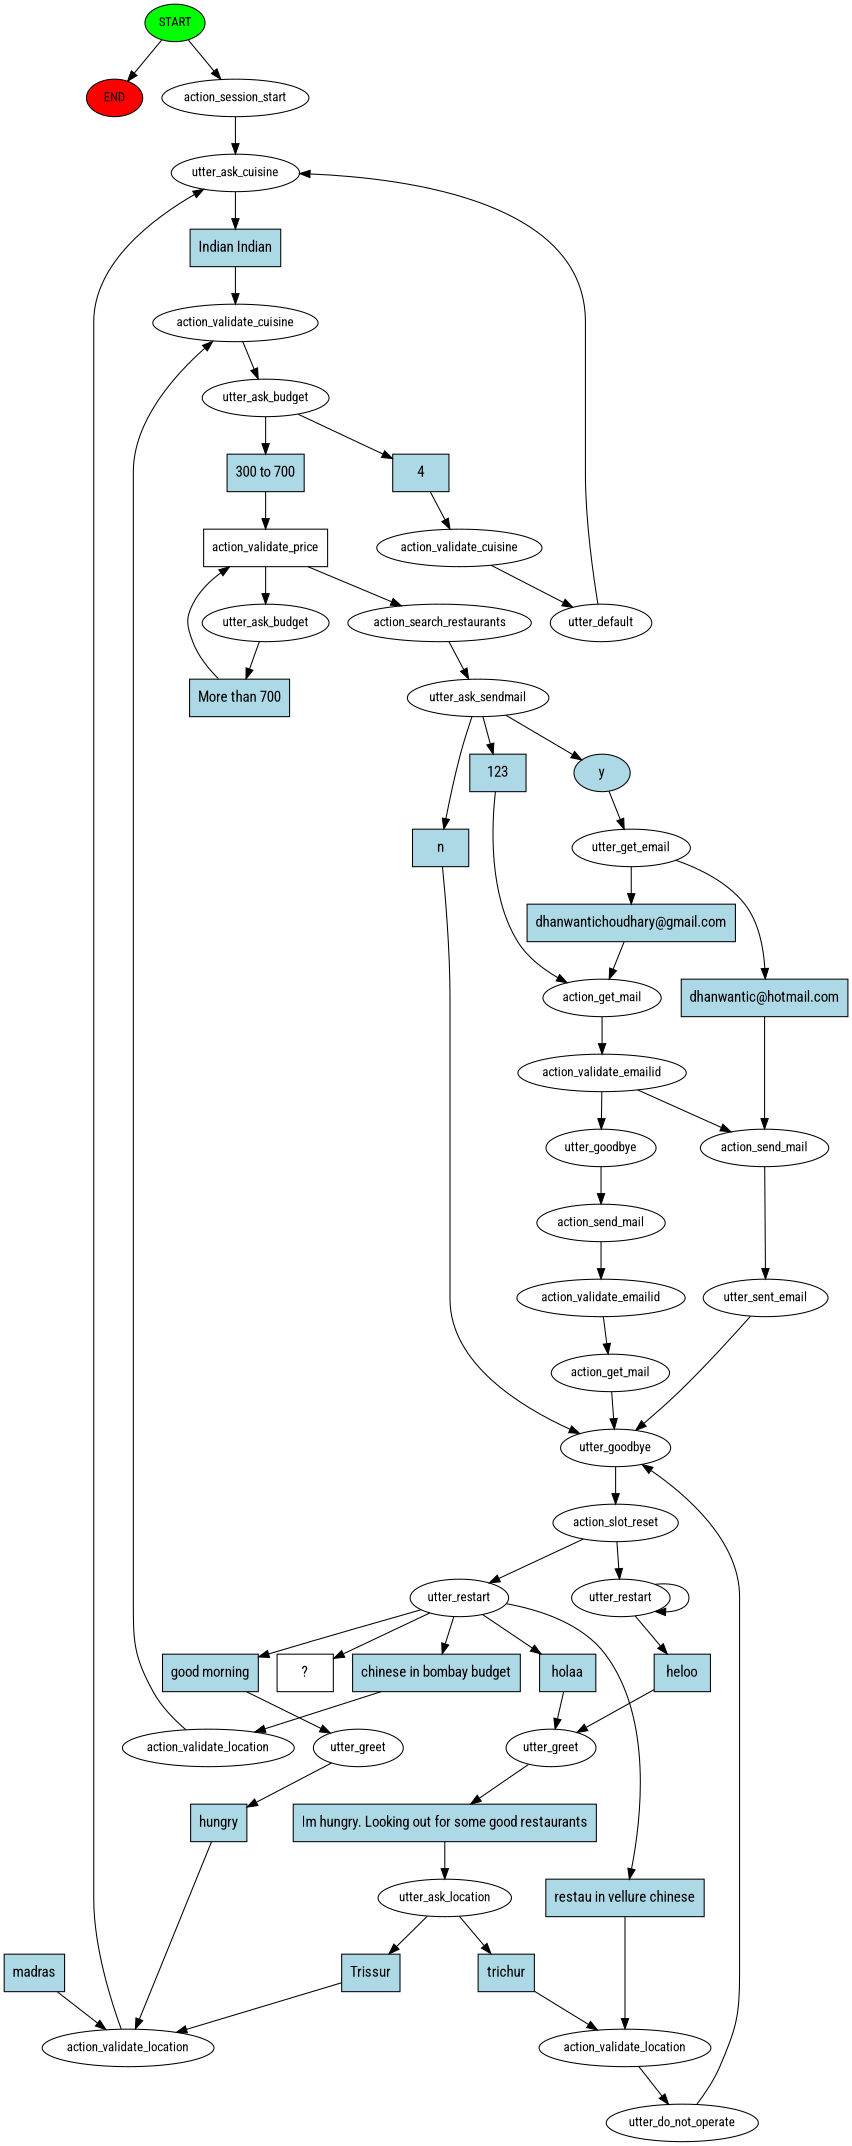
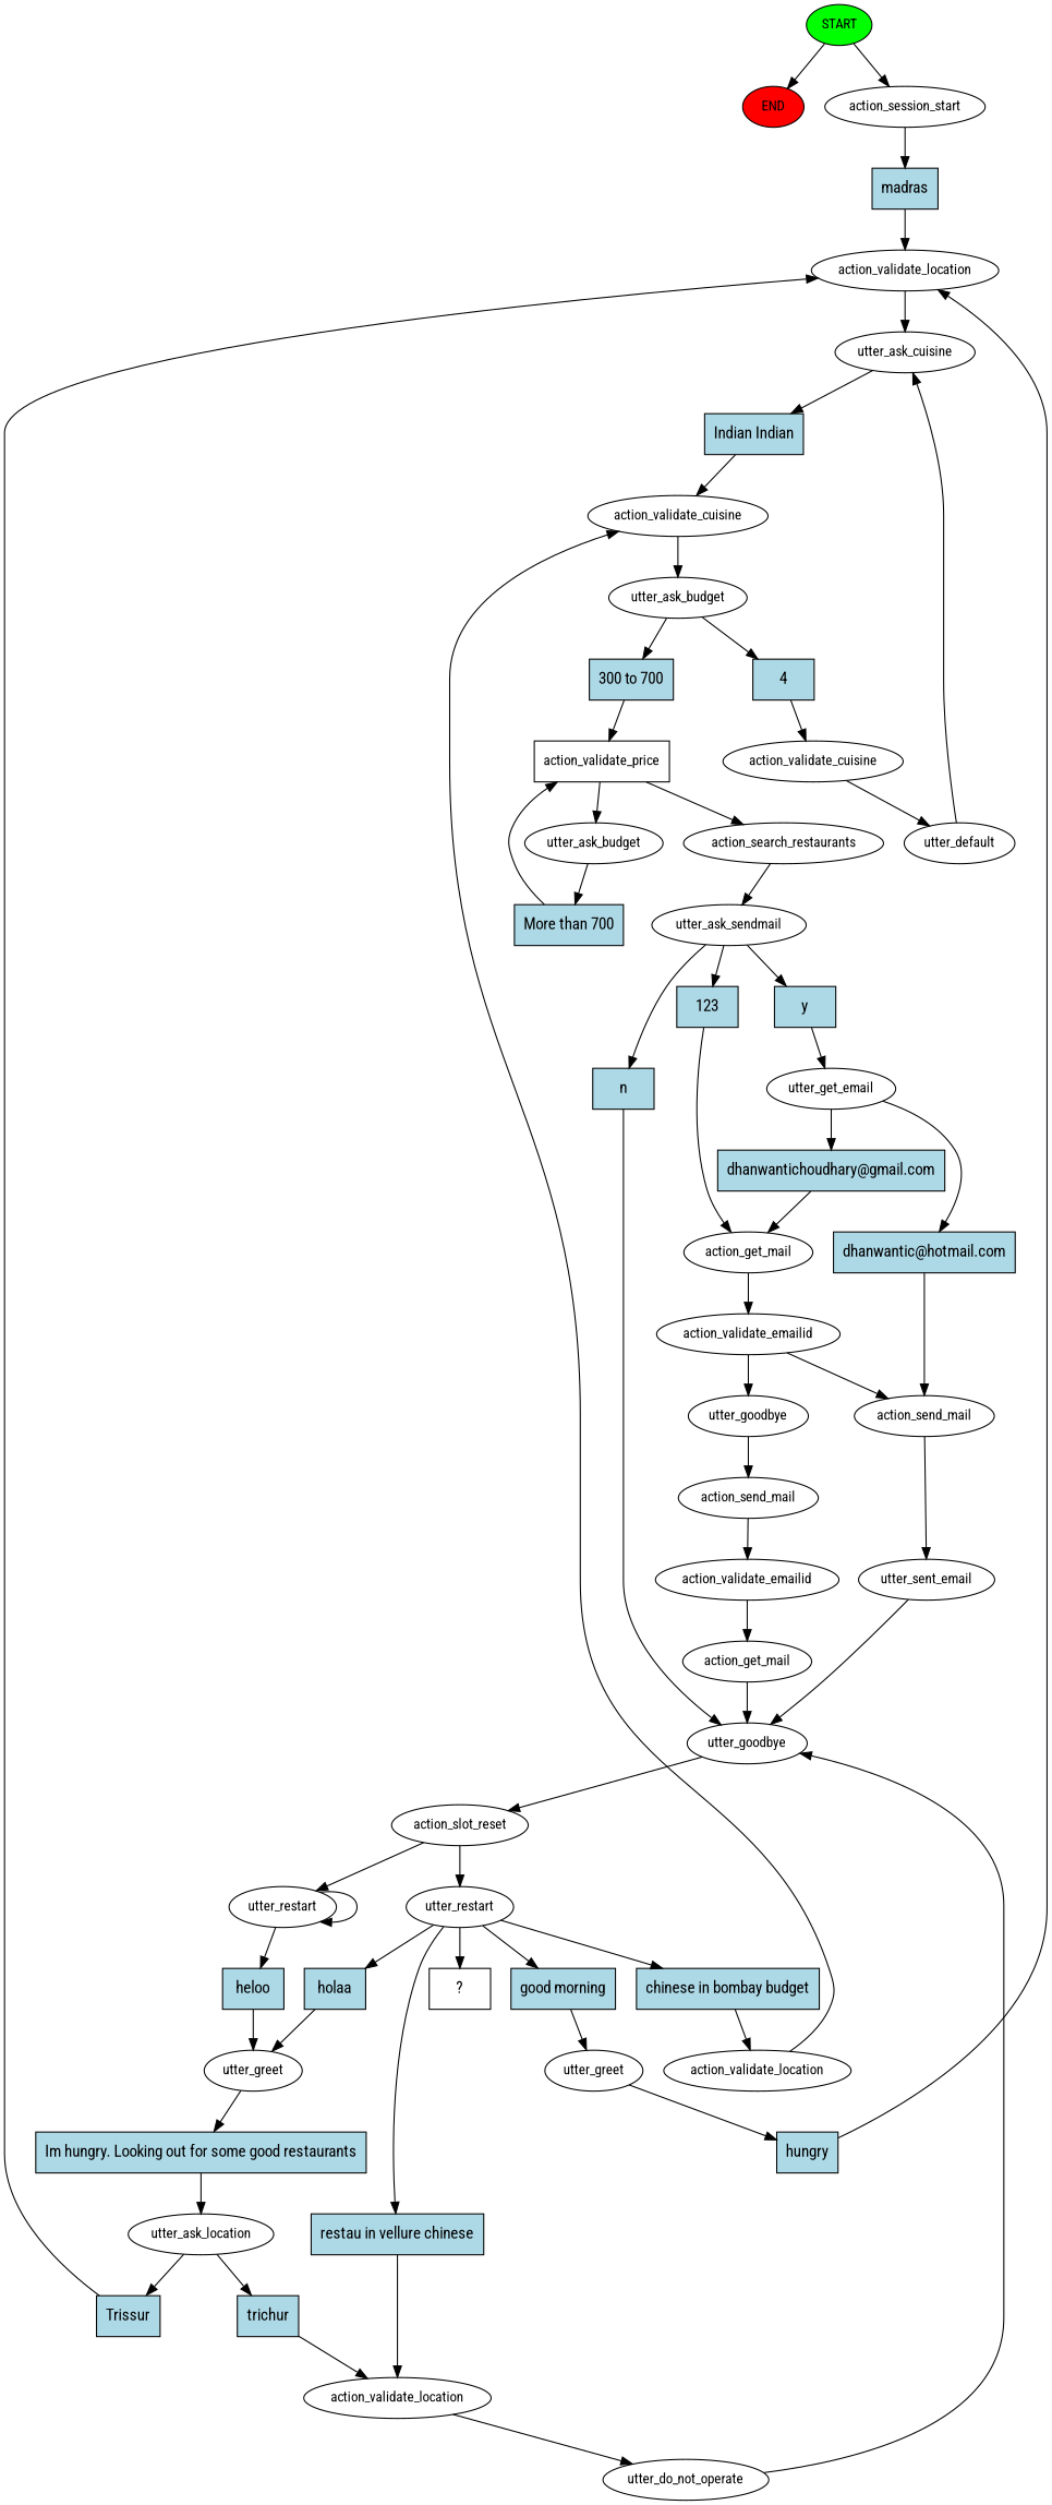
  digraph {
    fontname="Roboto Condensed"
    node [fontname="Roboto Condensed" fontsize=12]
    edge [fontname="Roboto Condensed"]
    n1 [fillcolor=green label=START style=filled]
    n2 [fillcolor=red label=END style=filled]
    n3 [label=action_session_start]
    n4 [fillcolor=lightblue label=madras shape=rect style=filled fontsize=""]
    n5 [label=action_validate_location]
    n6 [label=utter_ask_cuisine]
    n7 [fillcolor=lightblue label="Indian Indian" shape=rect style=filled fontsize=""]
    n8 [label=action_validate_cuisine]
    n9 [label=utter_ask_budget]
    n10 [fillcolor=lightblue label="300 to 700" shape=rect style=filled fontsize=""]
    n11 [fillcolor=lightblue label=4 shape=rect style=filled fontsize=""]
    n12 [label=action_validate_price shape=box]
    n13 [label=action_validate_cuisine]
    n14 [label=action_search_restaurants]
    n15 [label=utter_ask_budget]
    n16 [label=utter_ask_sendmail]
    n17 [fillcolor=lightblue label="More than 700" shape=rect style=filled fontsize=""]
-   n18 [fillcolor=lightblue label=y shape=ellipse style=filled fontsize=""]
+   n18 [fillcolor=lightblue label=y shape=rect style=filled fontsize=""]
    n19 [fillcolor=lightblue label=123 shape=rect style=filled fontsize=""]
    n20 [fillcolor=lightblue label=n shape=rect style=filled fontsize=""]
    n21 [label=utter_get_email]
    n22 [label=action_get_mail]
    n23 [label=utter_goodbye]
    n24 [fillcolor=lightblue label="dhanwantichoudhary@gmail.com" shape=rect style=filled fontsize=""]
    n25 [fillcolor=lightblue label="dhanwantic@hotmail.com" shape=rect style=filled fontsize=""]
    n26 [label=action_send_mail]
    n27 [label=action_validate_emailid]
    n28 [label=utter_goodbye]
    n29 [label=utter_sent_email]
    n30 [label=action_send_mail]
    n31 [label=action_slot_reset]
    n32 [label=utter_restart]
    n33 [label=utter_restart]
    n34 [fillcolor=lightblue label=heloo shape=rect style=filled fontsize=""]
    n35 [label="  ?  " shape=rect fontsize=""]
    n36 [fillcolor=lightblue label="restau in vellure chinese" shape=rect style=filled fontsize=""]
    n37 [fillcolor=lightblue label="chinese in bombay budget" shape=rect style=filled fontsize=""]
    n38 [fillcolor=lightblue label="good morning" shape=rect style=filled fontsize=""]
    n39 [fillcolor=lightblue label=holaa shape=rect style=filled fontsize=""]
    n40 [label=utter_greet]
    n41 [fillcolor=lightblue label="Im hungry. Looking out for some good restaurants" shape=rect style=filled fontsize=""]
    n42 [label=utter_ask_location]
    n43 [fillcolor=lightblue label=trichur shape=rect style=filled fontsize=""]
    n44 [fillcolor=lightblue label=Trissur shape=rect style=filled fontsize=""]
    n45 [label=action_validate_location]
    n46 [label=utter_do_not_operate]
    n47 [label=action_validate_location]
    n48 [label=utter_greet]
    n49 [label=action_validate_emailid]
    n50 [label=action_get_mail]
    n51 [fillcolor=lightblue label=hungry shape=rect style=filled fontsize=""]
    n52 [label=utter_default]
    n1 -> n2
    n1 -> n3
-   n3 -> n6
+   n3 -> n4
    n4 -> n5
    n5 -> n6
    n6 -> n7
    n7 -> n8
    n8 -> n9
    n9 -> n10
    n9 -> n11
    n10 -> n12
    n11 -> n13
    n12 -> n14
    n12 -> n15
    n13 -> n52
    n14 -> n16
    n15 -> n17
    n16 -> n18
    n16 -> n19
    n16 -> n20
    n17 -> n12
    n18 -> n21
    n19 -> n22
    n20 -> n23
    n21 -> n24
    n21 -> n25
    n22 -> n27
    n23 -> n31
    n24 -> n22
    n25 -> n26
    n26 -> n29
    n27 -> n26
    n27 -> n28
    n28 -> n30
    n29 -> n23
    n30 -> n49
    n31 -> n32
    n31 -> n33
    n32 -> n32
    n32 -> n34
    n33 -> n35
    n33 -> n36
    n33 -> n37
    n33 -> n38
    n33 -> n39
    n34 -> n40
    n36 -> n45
    n37 -> n47
    n38 -> n48
    n39 -> n40
    n40 -> n41
    n41 -> n42
    n42 -> n43
    n42 -> n44
    n43 -> n45
    n44 -> n5
    n45 -> n46
    n46 -> n23
    n47 -> n8
    n48 -> n51
    n49 -> n50
    n50 -> n23
    n51 -> n5
    n52 -> n6
  }
